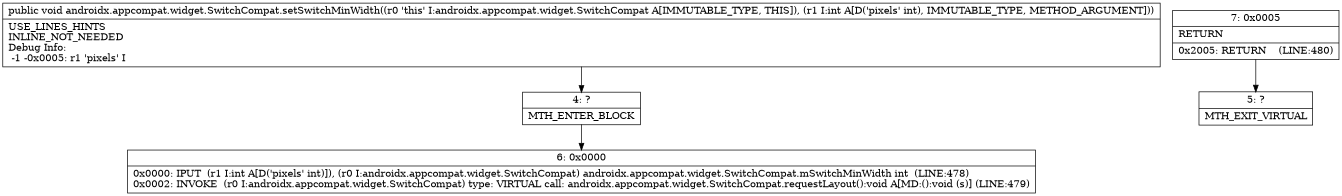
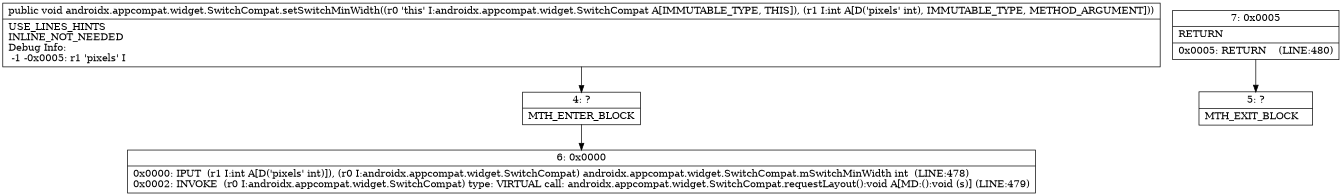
  digraph {
    node [shape=record]
    n1 [label="{4\:\ ?|MTH_ENTER_BLOCK\l}"]
    n2 [label="{6\:\ 0x0000|0x0000: IPUT  (r1 I:int A[D('pixels' int)]), (r0 I:androidx.appcompat.widget.SwitchCompat) androidx.appcompat.widget.SwitchCompat.mSwitchMinWidth int  (LINE:478)\l0x0002: INVOKE  (r0 I:androidx.appcompat.widget.SwitchCompat) type: VIRTUAL call: androidx.appcompat.widget.SwitchCompat.requestLayout():void A[MD:():void (s)] (LINE:479)\l}"]
-   n3 [label="{7\:\ 0x0005|RETURN\l|0x2005: RETURN    (LINE:480)\l}"]
-   n4 [label="{5\:\ ?|MTH_EXIT_VIRTUAL\l}"]
+   n3 [label="{7\:\ 0x0005|RETURN\l|0x0005: RETURN    (LINE:480)\l}"]
+   n4 [label="{5\:\ ?|MTH_EXIT_BLOCK\l}"]
    n5 [label="{public void androidx.appcompat.widget.SwitchCompat.setSwitchMinWidth((r0 'this' I:androidx.appcompat.widget.SwitchCompat A[IMMUTABLE_TYPE, THIS]), (r1 I:int A[D('pixels' int), IMMUTABLE_TYPE, METHOD_ARGUMENT]))  | USE_LINES_HINTS\lINLINE_NOT_NEEDED\lDebug Info:\l  \-1 \-0x0005: r1 'pixels' I\l}"]
    n1 -> n2
    n3 -> n4
    n5 -> n1
  }
